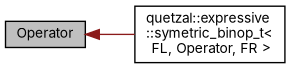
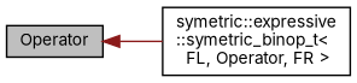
  digraph {
    rankdir=LR
    fontname=Inter
    node [color=black fontname=Inter fontsize=10 shape=record style=filled]
    n1 [fillcolor=grey75 fontcolor=black height=0.2 label=Operator width=0.4]
-   n2 [fillcolor=white height=0.2 label="quetzal::expressive\l::symetric_binop_t\<\l FL, Operator, FR \>" width=0.4]
+   n2 [fillcolor=white height=0.2 label="symetric::expressive\l::symetric_binop_t\<\l FL, Operator, FR \>" width=0.4]
    n1 -> n2 [color=firebrick4 dir=back fontname=Inter fontsize=10 labelfontname=Helvetica labelfontsize=10 style=solid]
  }
